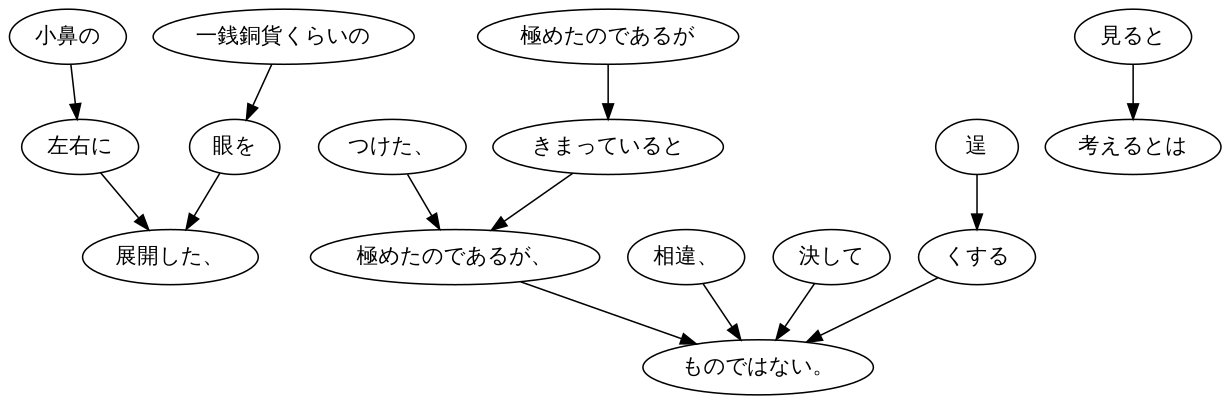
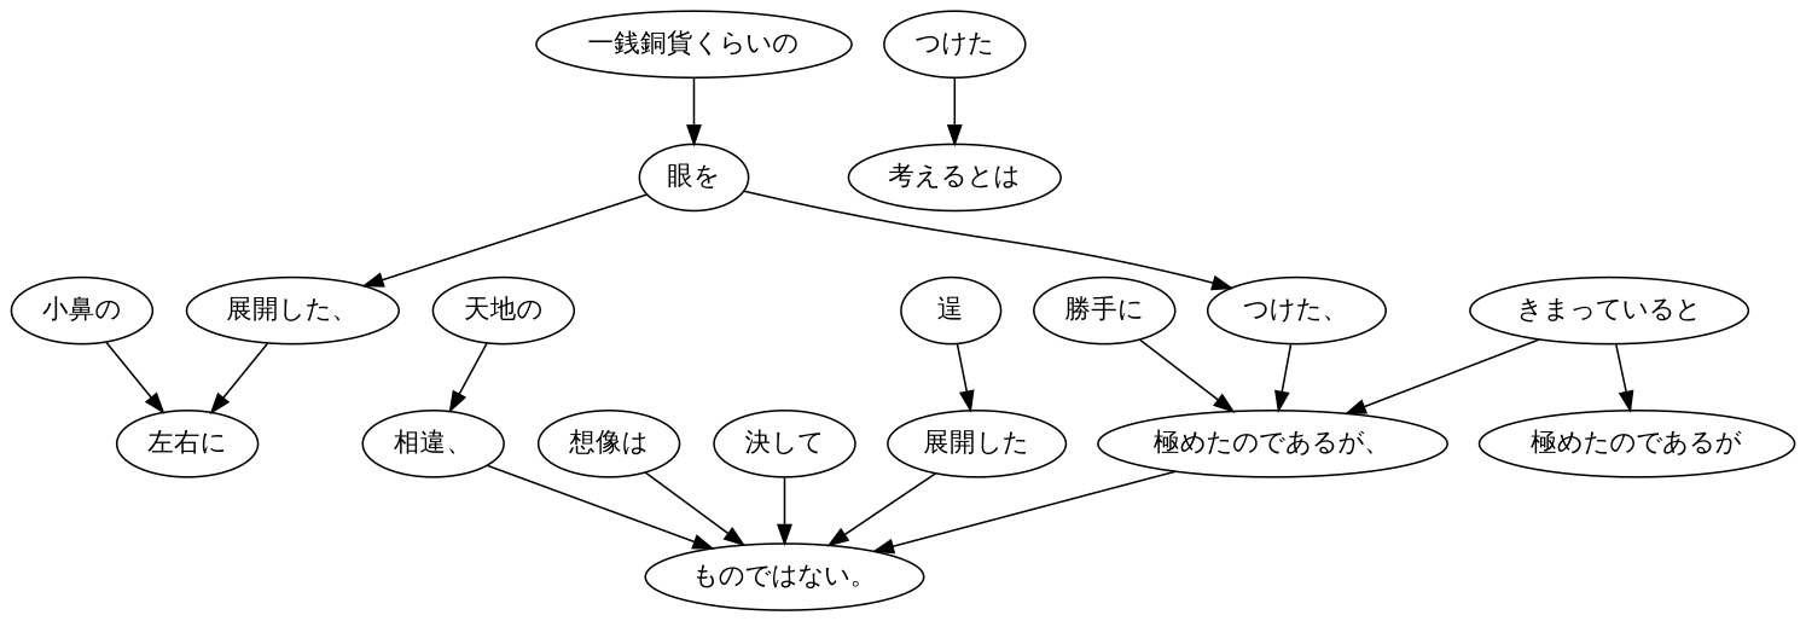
  digraph {
    n1 [label="小鼻の"]
    n2 [label="左右に"]
    n3 [label="展開した、"]
    n4 [label="眼を"]
    n5 [label="つけた、"]
    n6 [label="一銭銅貨くらいの"]
    n7 [label="極めたのであるが、"]
    n8 [label="ものではない。"]
    n9 [label="極めたのであるが"]
    n10 [label="きまっていると"]
-   n12 [label="見ると"]
+   n11 [label="勝手に"]
+   n12 [label="つけた"]
    n13 [label="考えるとは"]
    n14 [label="相違、"]
+   n15 [label="天地の"]
+   n16 [label="想像は"]
    n17 [label="決して"]
    n18 [label="逞"]
-   n19 [label="くする"]
+   n19 [label="展開した"]
    n1 -> n2
-   n2 -> n3
+   n3 -> n2
    n4 -> n3
+   n4 -> n5
    n5 -> n7
    n6 -> n4
    n7 -> n8
-   n9 -> n10
+   n10 -> n9
    n10 -> n7
+   n11 -> n7
    n12 -> n13
    n14 -> n8
+   n15 -> n14
+   n16 -> n8
    n17 -> n8
    n18 -> n19
    n19 -> n8
  }
